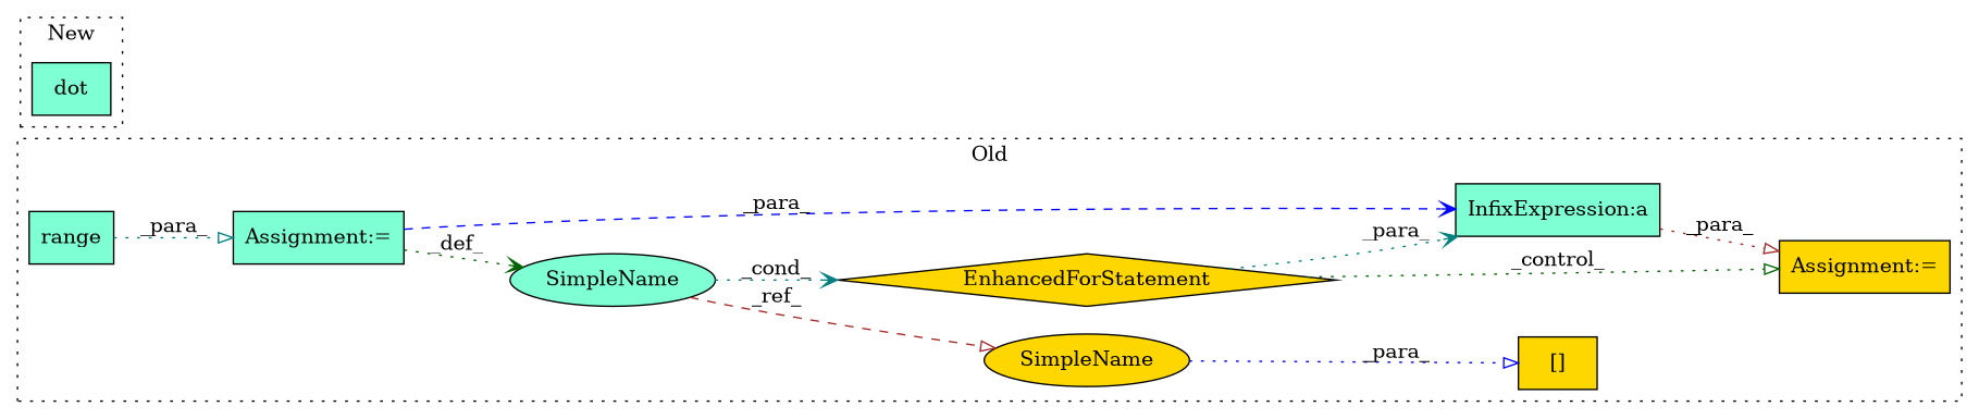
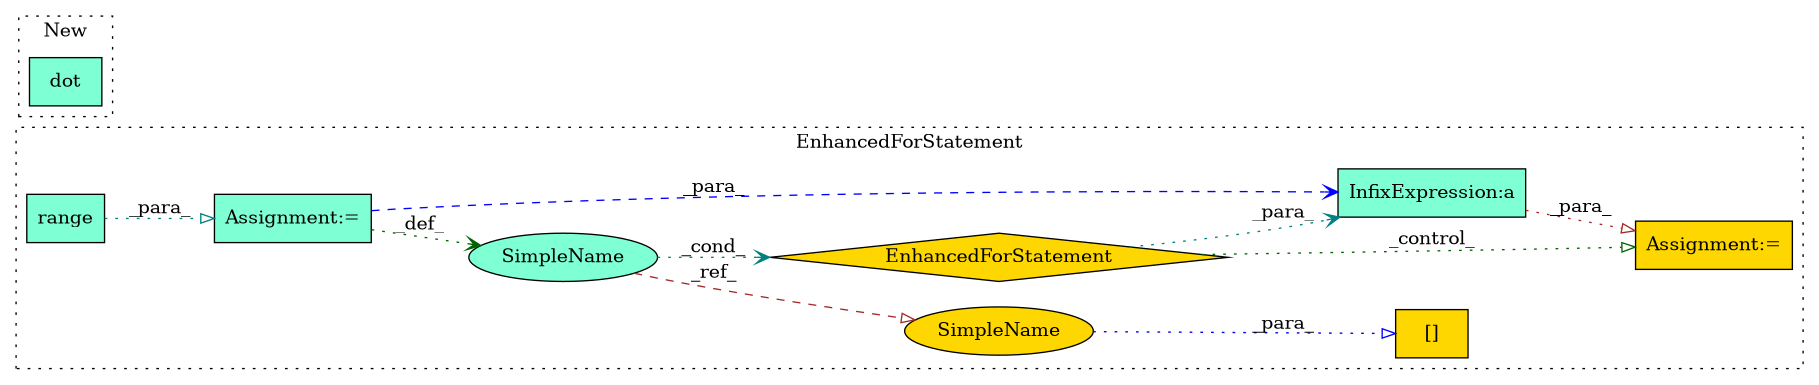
  digraph {
    rankdir=LR
    node [a=7 fillcolor=aquamarine l=1 s="5471,5549" shape=box style=filled]
    edge [arrowhead=onormal color=teal style=dotted]
    n1 [a=70 fillcolor=gold l="57,2" label=EnhancedForStatement shape=diamond]
    n2 [l="57,2" label="Assignment:="]
    n3 [fillcolor=gold label="Assignment:=" s=5611]
    n4 [a=42 label=SimpleName s=5532 shape=ellipse]
    n5 [a=32 l="6,1" label=range s="5536,5548"]
    n6 [a=27 l=3 label="InfixExpression:a" s=5631]
    n7 [a=2 fillcolor=gold l="7,1" label="[]" s="5579,5587"]
    n8 [a=42 fillcolor=gold label=SimpleName s=5586 shape=ellipse]
    n9 [a=32 l="4,1" label=dot s="5281,5296"]
    subgraph cluster_1 {
-     label=Old
+     label=EnhancedForStatement
      style=dotted
      n1
      n2
      n3
      n4
      n5
      n6
      n7
      n8
    }
    subgraph cluster_2 {
      label=New
      style=dotted
      n9
    }
    n1 -> n3 [color=darkgreen label=_control_]
    n1 -> n6 [arrowhead=vee label=_para_]
    n2 -> n4 [arrowhead=vee color=darkgreen label=_def_]
    n2 -> n6 [arrowhead=vee color=blue label=_para_ style=dashed]
    n4 -> n1 [arrowhead=vee label=_cond_]
    n4 -> n8 [color=brown label=_ref_ style=dashed]
    n5 -> n2 [label=_para_]
    n6 -> n3 [color=brown label=_para_]
    n8 -> n7 [color=blue label=_para_]
  }
